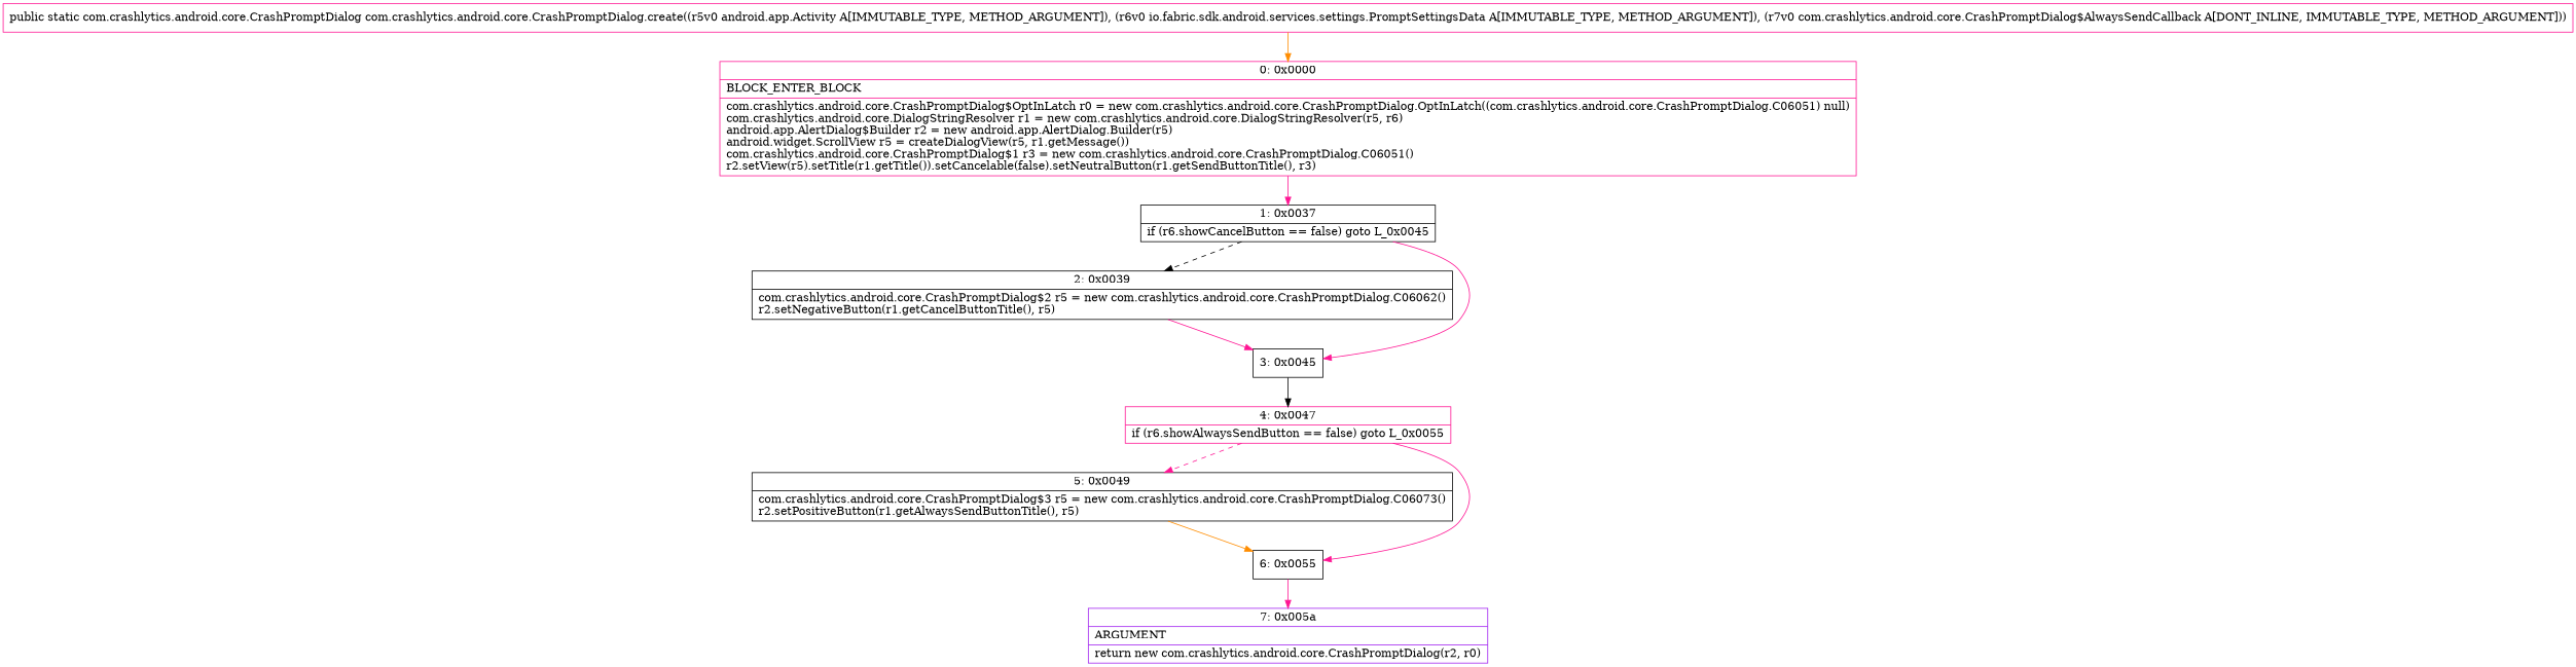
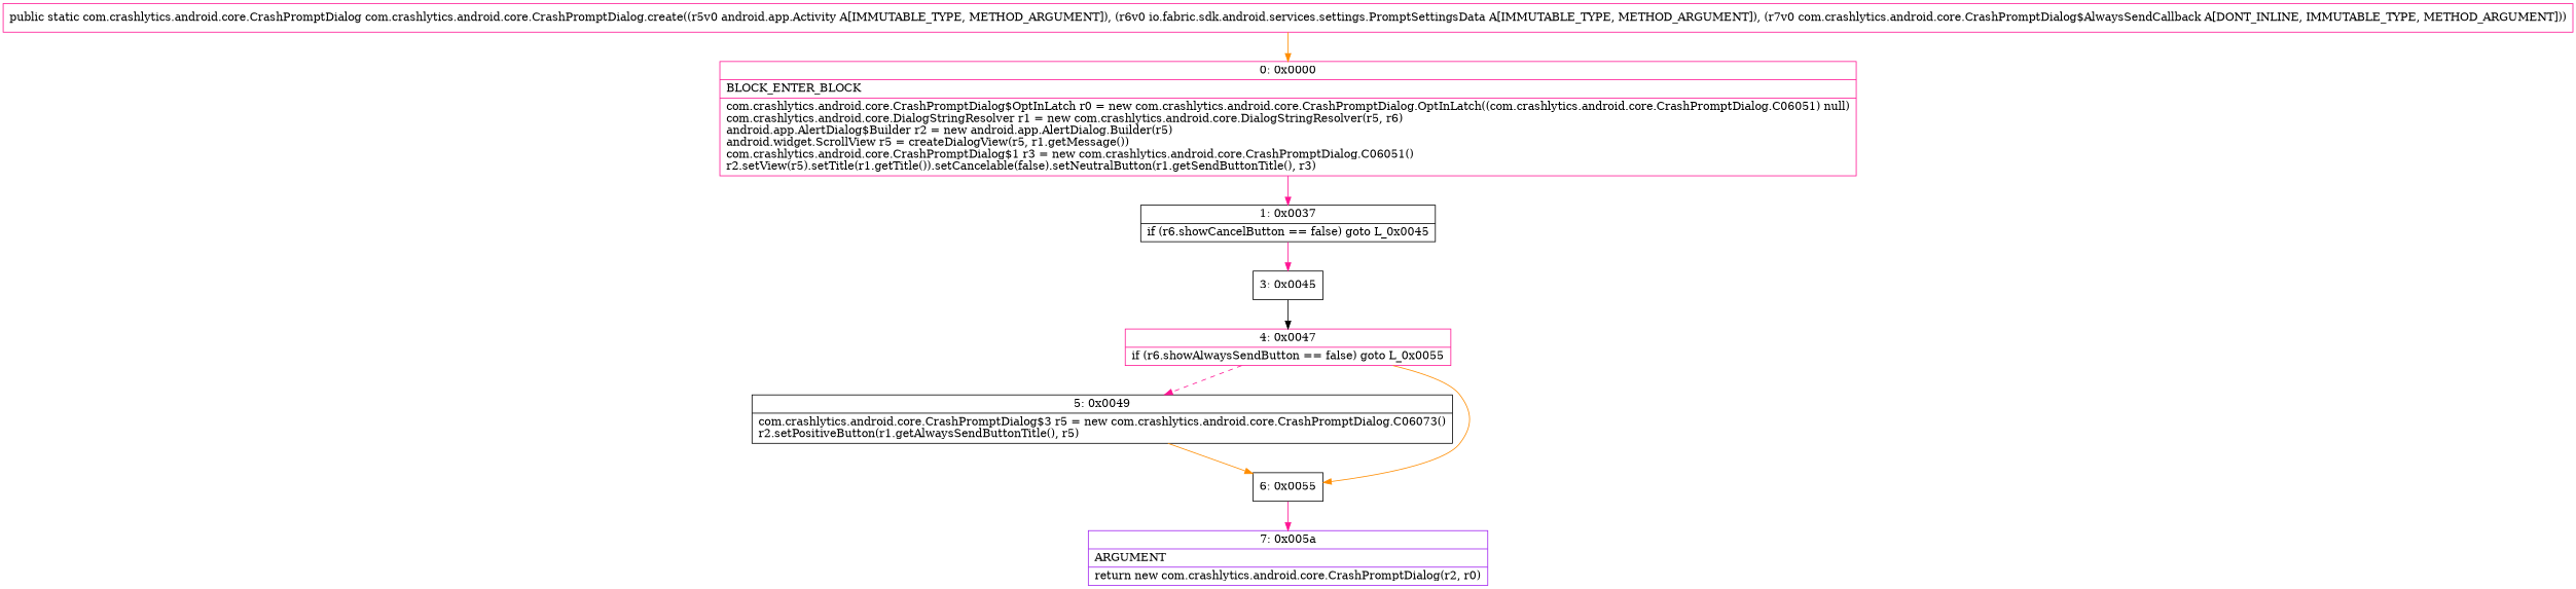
  digraph {
    node [color=black shape=record]
    edge [color=deeppink]
    n1 [color=deeppink label="{0\:\ 0x0000|BLOCK_ENTER_BLOCK\l|com.crashlytics.android.core.CrashPromptDialog$OptInLatch r0 = new com.crashlytics.android.core.CrashPromptDialog.OptInLatch((com.crashlytics.android.core.CrashPromptDialog.C06051) null)\lcom.crashlytics.android.core.DialogStringResolver r1 = new com.crashlytics.android.core.DialogStringResolver(r5, r6)\landroid.app.AlertDialog$Builder r2 = new android.app.AlertDialog.Builder(r5)\landroid.widget.ScrollView r5 = createDialogView(r5, r1.getMessage())\lcom.crashlytics.android.core.CrashPromptDialog$1 r3 = new com.crashlytics.android.core.CrashPromptDialog.C06051()\lr2.setView(r5).setTitle(r1.getTitle()).setCancelable(false).setNeutralButton(r1.getSendButtonTitle(), r3)\l}"]
    n2 [label="{1\:\ 0x0037|if (r6.showCancelButton == false) goto L_0x0045\l}"]
-   n3 [label="{2\:\ 0x0039|com.crashlytics.android.core.CrashPromptDialog$2 r5 = new com.crashlytics.android.core.CrashPromptDialog.C06062()\lr2.setNegativeButton(r1.getCancelButtonTitle(), r5)\l}"]
    n4 [label="{3\:\ 0x0045}"]
    n5 [color=deeppink label="{4\:\ 0x0047|if (r6.showAlwaysSendButton == false) goto L_0x0055\l}"]
    n6 [label="{5\:\ 0x0049|com.crashlytics.android.core.CrashPromptDialog$3 r5 = new com.crashlytics.android.core.CrashPromptDialog.C06073()\lr2.setPositiveButton(r1.getAlwaysSendButtonTitle(), r5)\l}"]
    n7 [label="{6\:\ 0x0055}"]
    n8 [color=purple label="{7\:\ 0x005a|ARGUMENT\l|return new com.crashlytics.android.core.CrashPromptDialog(r2, r0)\l}"]
    n9 [color=deeppink label="{public static com.crashlytics.android.core.CrashPromptDialog com.crashlytics.android.core.CrashPromptDialog.create((r5v0 android.app.Activity A[IMMUTABLE_TYPE, METHOD_ARGUMENT]), (r6v0 io.fabric.sdk.android.services.settings.PromptSettingsData A[IMMUTABLE_TYPE, METHOD_ARGUMENT]), (r7v0 com.crashlytics.android.core.CrashPromptDialog$AlwaysSendCallback A[DONT_INLINE, IMMUTABLE_TYPE, METHOD_ARGUMENT])) }"]
    n1 -> n2
-   n2 -> n3 [color=black style=dashed]
    n2 -> n4
-   n3 -> n4
    n4 -> n5 [color=black]
    n5 -> n6 [style=dashed]
-   n5 -> n7
+   n5 -> n7 [color=darkorange]
    n6 -> n7 [color=darkorange]
    n7 -> n8
    n9 -> n1 [color=darkorange]
  }
